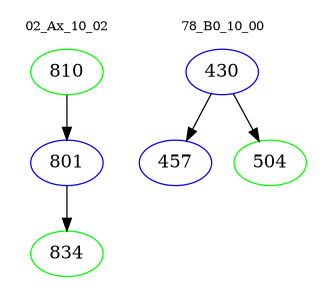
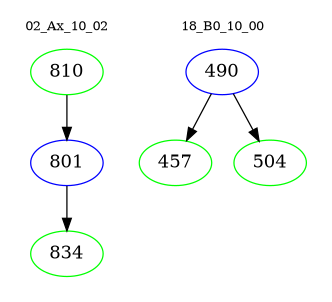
  digraph {
    node [color=blue]
    edge [color=black]
    n1 [label=801]
    n2 [color=green label=834]
    n3 [color=green label=810]
-   n4 [label=430]
-   n5 [label=457]
+   n4 [label=490]
+   n5 [color=green label=457]
    n6 [color=green label=504]
    subgraph cluster_1 {
      color=white
      fontsize=10
      label="02_Ax_10_02"
      n1
      n2
      n3
    }
    subgraph cluster_2 {
      color=white
      fontsize=10
-     label="78_B0_10_00"
+     label="18_B0_10_00"
      n4
      n5
      n6
    }
    n1 -> n2
    n3 -> n1
    n4 -> n5
    n4 -> n6
  }
